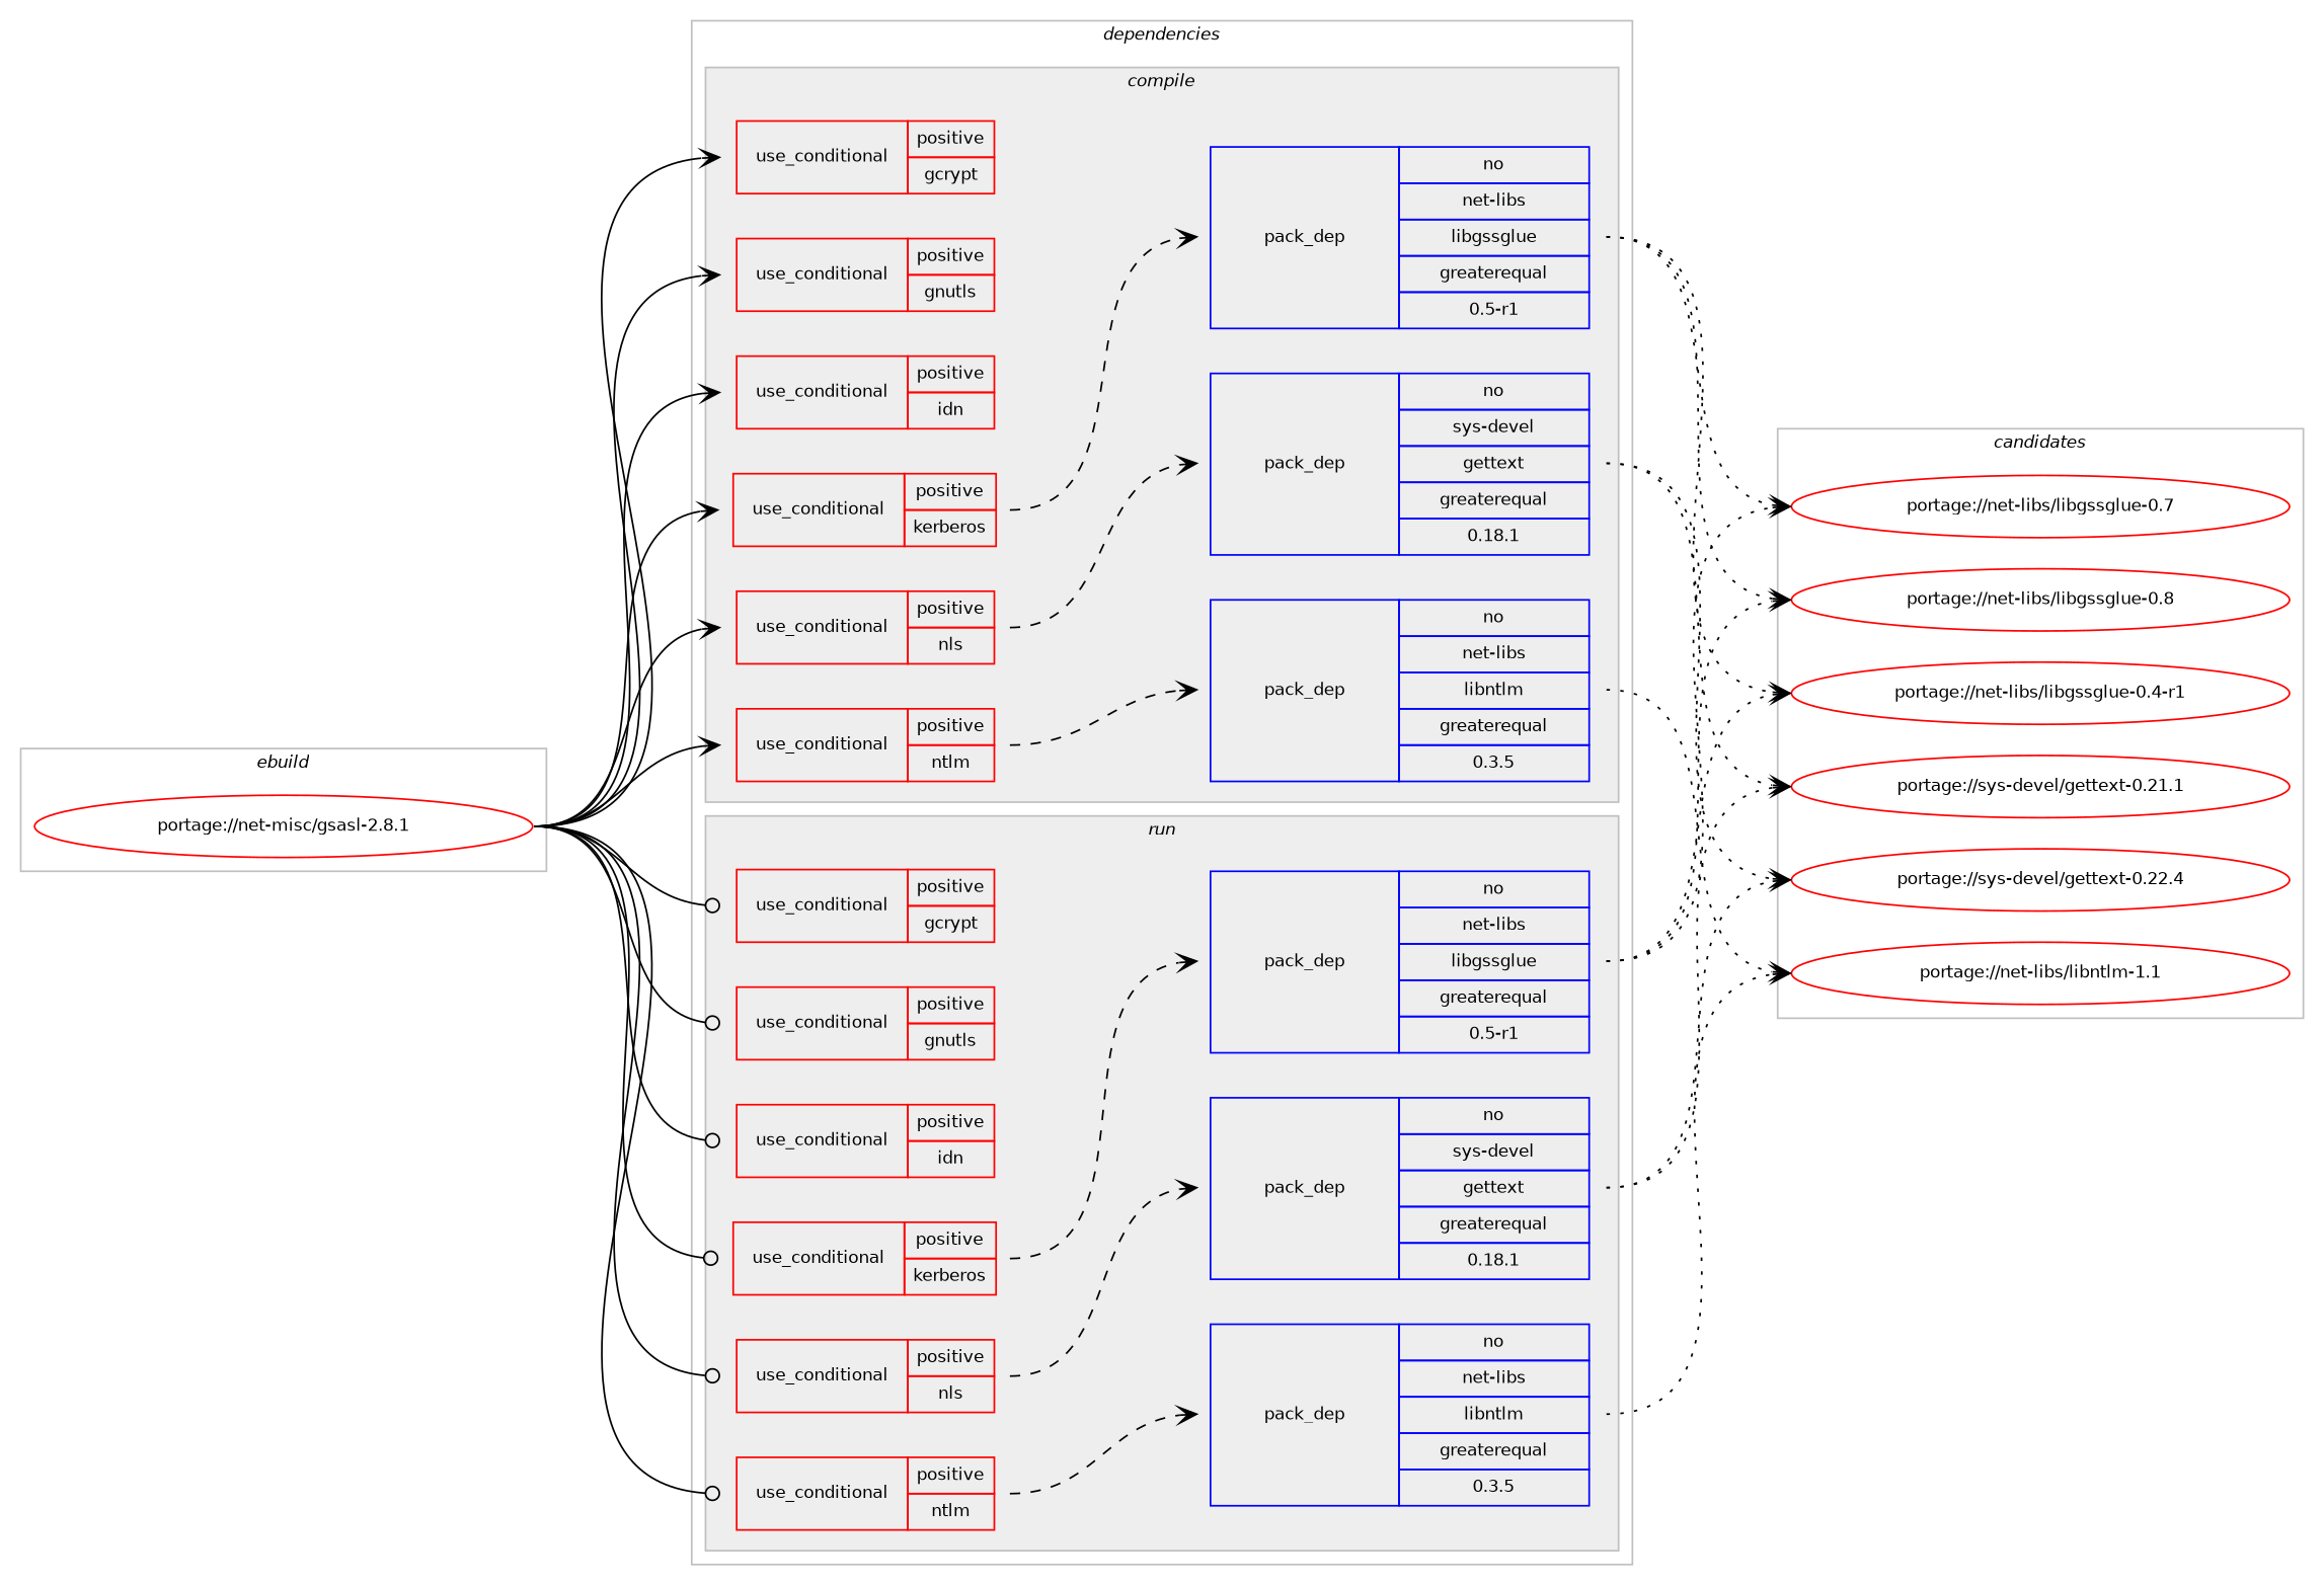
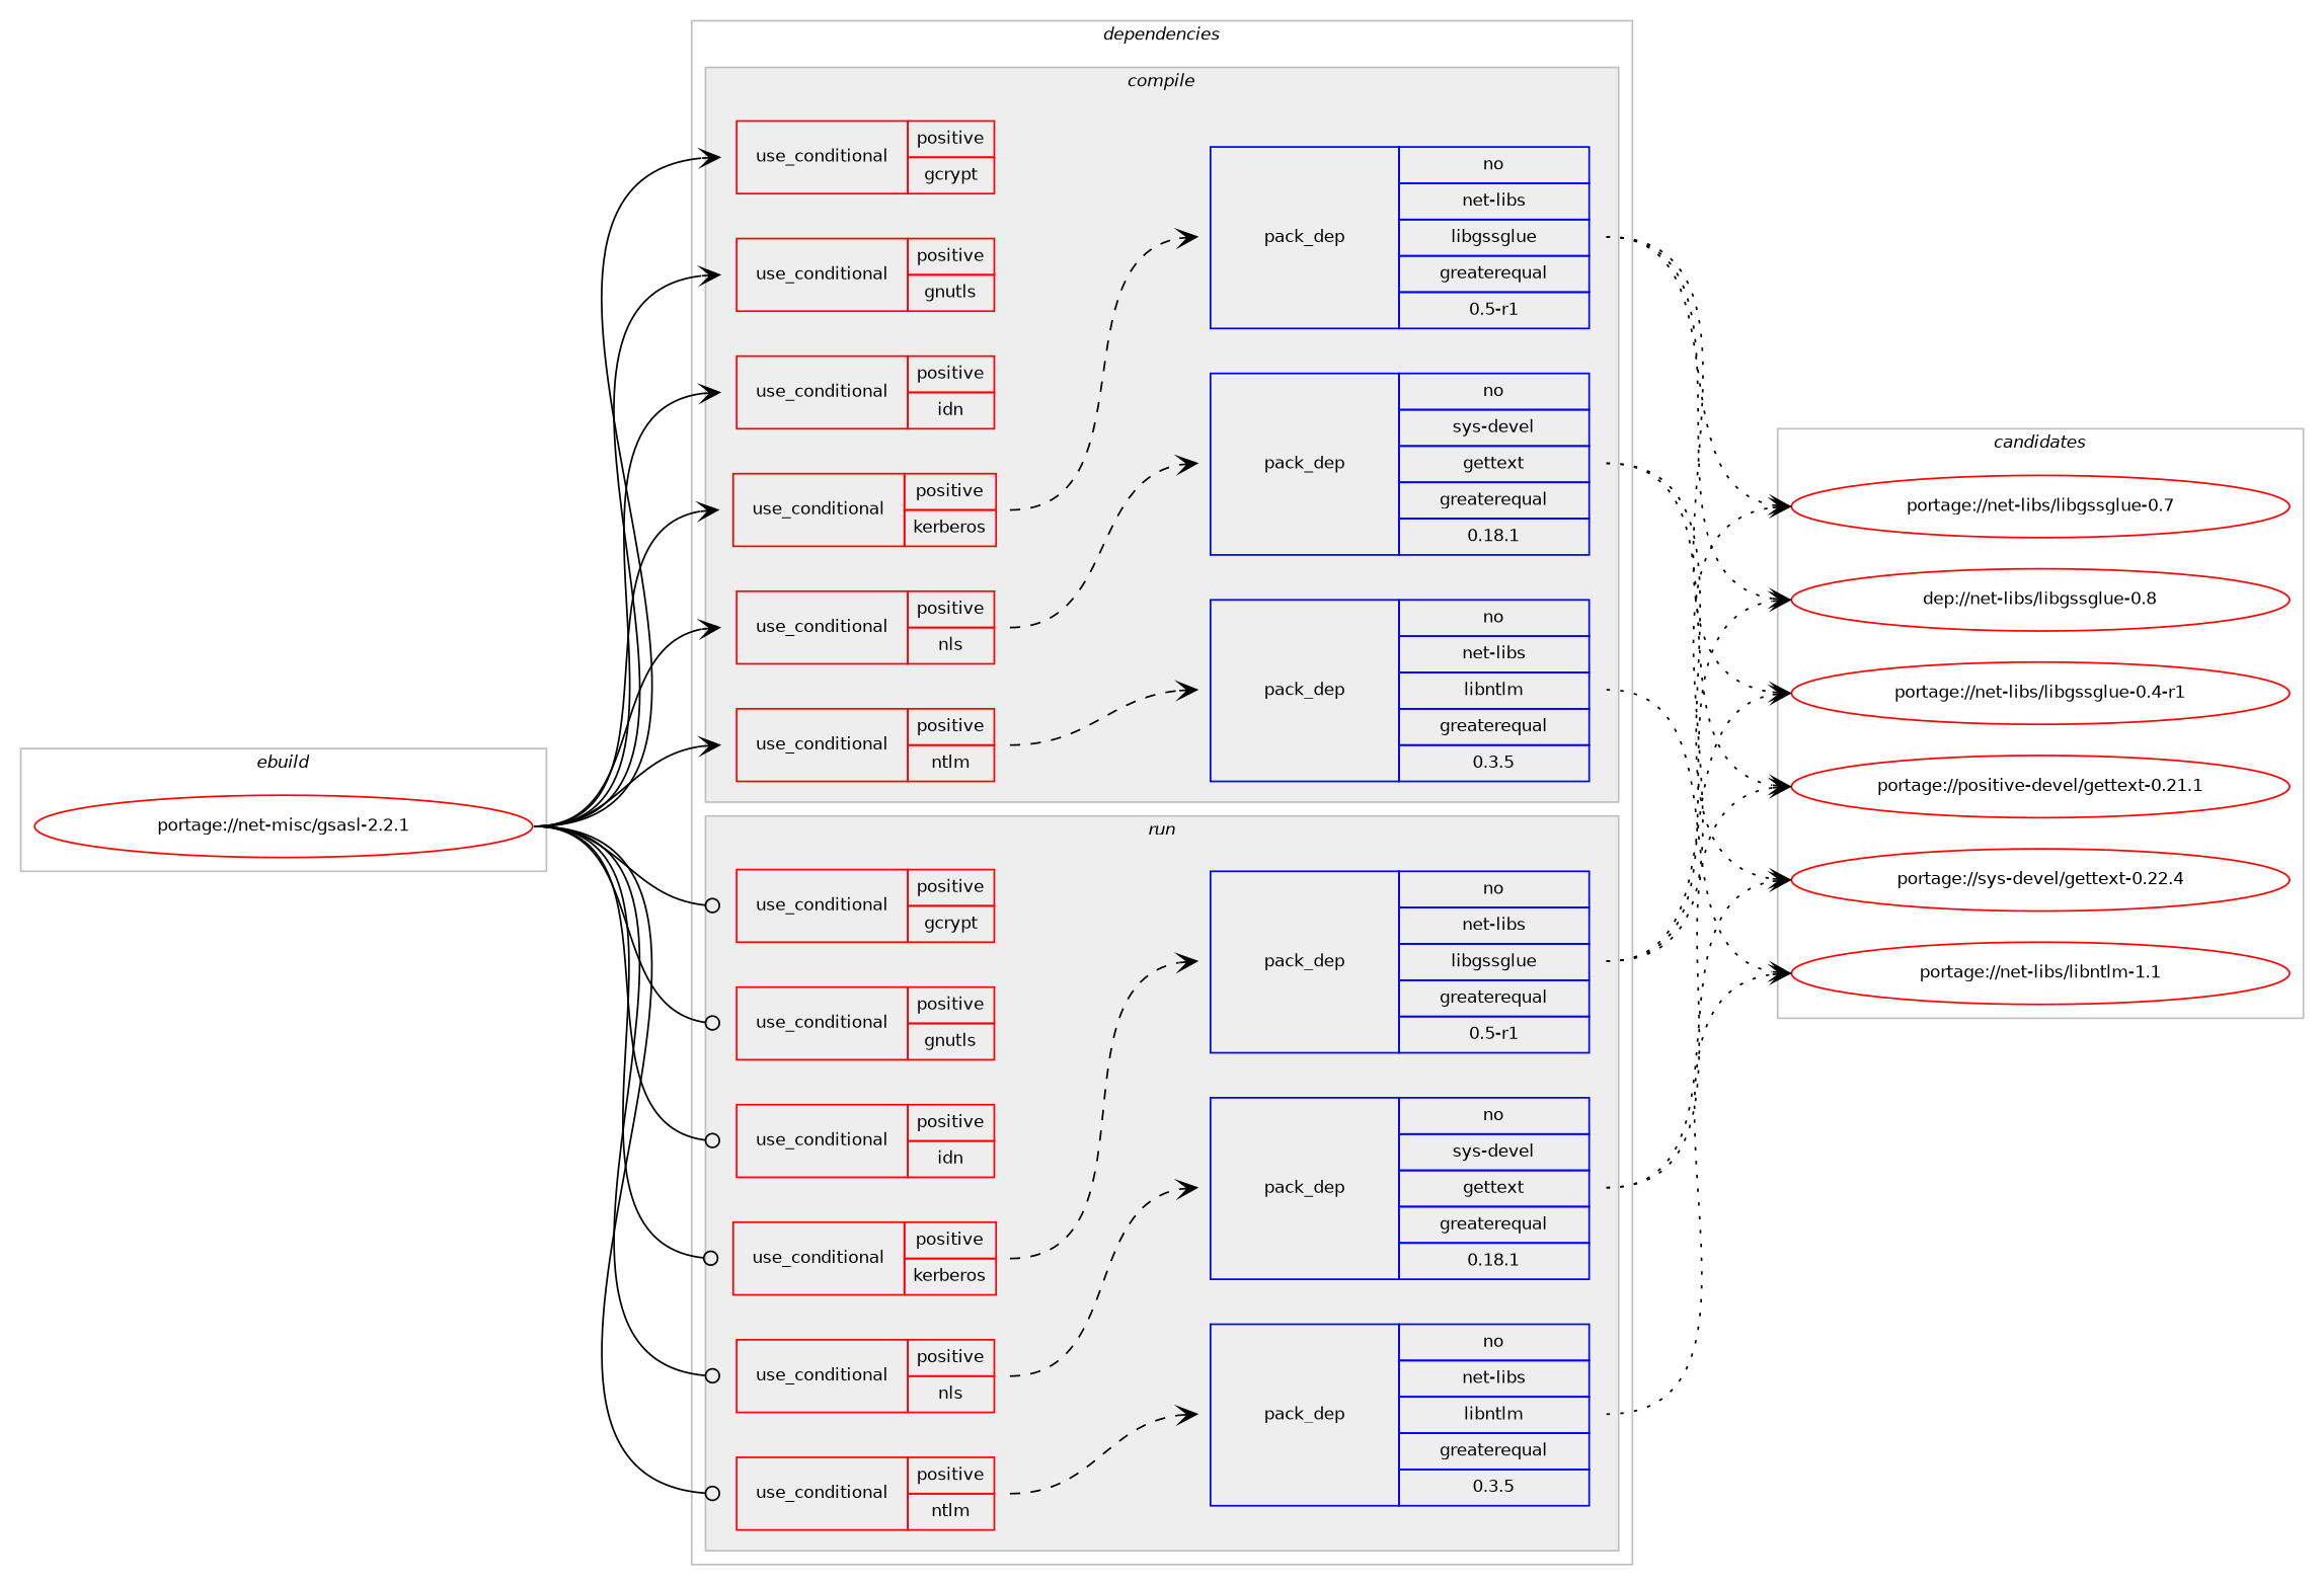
  digraph {
    compound=true
    concentrate=true
    fontname=Helvetica
    fontsize=10
    newrank=true
    rankdir=LR
    ranksep=1.5
    node [color=red fontname=Helvetica fontsize=10 shape=none]
    edge [arrowhead=vee headport=w style=solid tailport=e weight=20]
-   n1 [label="portage://net-misc/gsasl-2.8.1" width=4 shape=""]
+   n1 [label="portage://net-misc/gsasl-2.2.1" width=4 shape=""]
    n2 [label=<<TABLE BORDER="0" CELLBORDER="1" CELLSPACING="0" CELLPADDING="4"><TR><TD ROWSPAN="3" CELLPADDING="10">use_conditional</TD></TR><TR><TD>positive</TD></TR><TR><TD>gcrypt</TD></TR></TABLE>>]
    n3 [label=<<TABLE BORDER="0" CELLBORDER="1" CELLSPACING="0" CELLPADDING="4"><TR><TD ROWSPAN="3" CELLPADDING="10">use_conditional</TD></TR><TR><TD>positive</TD></TR><TR><TD>gnutls</TD></TR></TABLE>>]
    n4 [label=<<TABLE BORDER="0" CELLBORDER="1" CELLSPACING="0" CELLPADDING="4"><TR><TD ROWSPAN="3" CELLPADDING="10">use_conditional</TD></TR><TR><TD>positive</TD></TR><TR><TD>idn</TD></TR></TABLE>>]
    n5 [color=blue label=<<TABLE BORDER="0" CELLBORDER="1" CELLSPACING="0" CELLPADDING="4" WIDTH="220"><TR><TD ROWSPAN="6" CELLPADDING="30">pack_dep</TD></TR><TR><TD WIDTH="110">no</TD></TR><TR><TD>net-libs</TD></TR><TR><TD>libgssglue</TD></TR><TR><TD>greaterequal</TD></TR><TR><TD>0.5-r1</TD></TR></TABLE>>]
    n6 [label=<<TABLE BORDER="0" CELLBORDER="1" CELLSPACING="0" CELLPADDING="4"><TR><TD ROWSPAN="3" CELLPADDING="10">use_conditional</TD></TR><TR><TD>positive</TD></TR><TR><TD>kerberos</TD></TR></TABLE>>]
    n7 [color=blue label=<<TABLE BORDER="0" CELLBORDER="1" CELLSPACING="0" CELLPADDING="4" WIDTH="220"><TR><TD ROWSPAN="6" CELLPADDING="30">pack_dep</TD></TR><TR><TD WIDTH="110">no</TD></TR><TR><TD>sys-devel</TD></TR><TR><TD>gettext</TD></TR><TR><TD>greaterequal</TD></TR><TR><TD>0.18.1</TD></TR></TABLE>>]
    n8 [label=<<TABLE BORDER="0" CELLBORDER="1" CELLSPACING="0" CELLPADDING="4"><TR><TD ROWSPAN="3" CELLPADDING="10">use_conditional</TD></TR><TR><TD>positive</TD></TR><TR><TD>nls</TD></TR></TABLE>>]
    n9 [color=blue label=<<TABLE BORDER="0" CELLBORDER="1" CELLSPACING="0" CELLPADDING="4" WIDTH="220"><TR><TD ROWSPAN="6" CELLPADDING="30">pack_dep</TD></TR><TR><TD WIDTH="110">no</TD></TR><TR><TD>net-libs</TD></TR><TR><TD>libntlm</TD></TR><TR><TD>greaterequal</TD></TR><TR><TD>0.3.5</TD></TR></TABLE>>]
    n10 [label=<<TABLE BORDER="0" CELLBORDER="1" CELLSPACING="0" CELLPADDING="4"><TR><TD ROWSPAN="3" CELLPADDING="10">use_conditional</TD></TR><TR><TD>positive</TD></TR><TR><TD>ntlm</TD></TR></TABLE>>]
    n11 [label=<<TABLE BORDER="0" CELLBORDER="1" CELLSPACING="0" CELLPADDING="4"><TR><TD ROWSPAN="3" CELLPADDING="10">use_conditional</TD></TR><TR><TD>positive</TD></TR><TR><TD>gcrypt</TD></TR></TABLE>>]
    n12 [label=<<TABLE BORDER="0" CELLBORDER="1" CELLSPACING="0" CELLPADDING="4"><TR><TD ROWSPAN="3" CELLPADDING="10">use_conditional</TD></TR><TR><TD>positive</TD></TR><TR><TD>gnutls</TD></TR></TABLE>>]
    n13 [label=<<TABLE BORDER="0" CELLBORDER="1" CELLSPACING="0" CELLPADDING="4"><TR><TD ROWSPAN="3" CELLPADDING="10">use_conditional</TD></TR><TR><TD>positive</TD></TR><TR><TD>idn</TD></TR></TABLE>>]
    n14 [color=blue label=<<TABLE BORDER="0" CELLBORDER="1" CELLSPACING="0" CELLPADDING="4" WIDTH="220"><TR><TD ROWSPAN="6" CELLPADDING="30">pack_dep</TD></TR><TR><TD WIDTH="110">no</TD></TR><TR><TD>net-libs</TD></TR><TR><TD>libgssglue</TD></TR><TR><TD>greaterequal</TD></TR><TR><TD>0.5-r1</TD></TR></TABLE>>]
    n15 [label=<<TABLE BORDER="0" CELLBORDER="1" CELLSPACING="0" CELLPADDING="4"><TR><TD ROWSPAN="3" CELLPADDING="10">use_conditional</TD></TR><TR><TD>positive</TD></TR><TR><TD>kerberos</TD></TR></TABLE>>]
    n16 [color=blue label=<<TABLE BORDER="0" CELLBORDER="1" CELLSPACING="0" CELLPADDING="4" WIDTH="220"><TR><TD ROWSPAN="6" CELLPADDING="30">pack_dep</TD></TR><TR><TD WIDTH="110">no</TD></TR><TR><TD>sys-devel</TD></TR><TR><TD>gettext</TD></TR><TR><TD>greaterequal</TD></TR><TR><TD>0.18.1</TD></TR></TABLE>>]
    n17 [label=<<TABLE BORDER="0" CELLBORDER="1" CELLSPACING="0" CELLPADDING="4"><TR><TD ROWSPAN="3" CELLPADDING="10">use_conditional</TD></TR><TR><TD>positive</TD></TR><TR><TD>nls</TD></TR></TABLE>>]
    n18 [color=blue label=<<TABLE BORDER="0" CELLBORDER="1" CELLSPACING="0" CELLPADDING="4" WIDTH="220"><TR><TD ROWSPAN="6" CELLPADDING="30">pack_dep</TD></TR><TR><TD WIDTH="110">no</TD></TR><TR><TD>net-libs</TD></TR><TR><TD>libntlm</TD></TR><TR><TD>greaterequal</TD></TR><TR><TD>0.3.5</TD></TR></TABLE>>]
    n19 [label=<<TABLE BORDER="0" CELLBORDER="1" CELLSPACING="0" CELLPADDING="4"><TR><TD ROWSPAN="3" CELLPADDING="10">use_conditional</TD></TR><TR><TD>positive</TD></TR><TR><TD>ntlm</TD></TR></TABLE>>]
    n20 [label="portage://net-libs/libgssglue-0.4-r1" width=4 shape=""]
    n21 [label="portage://net-libs/libgssglue-0.7" width=4 shape=""]
-   n22 [label="portage://net-libs/libgssglue-0.8" width=4 shape=""]
-   n23 [label="portage://sys-devel/gettext-0.21.1" width=4 shape=""]
+   n22 [label="dep://net-libs/libgssglue-0.8" width=4 shape=""]
+   n23 [label="portage://positive-devel/gettext-0.21.1" width=4 shape=""]
    n24 [label="portage://sys-devel/gettext-0.22.4" width=4 shape=""]
    n25 [label="portage://net-libs/libntlm-1.1" width=4 shape=""]
    subgraph cluster_1 {
      color=gray
      label=<<i>ebuild</i>>
      rank=same
      n1
    }
    subgraph cluster_2 {
      color=gray
      label=<<i>dependencies</i>>
      subgraph cluster_3 {
        color=gray
        fillcolor="#eeeeee"
        label=<<i>compile</i>>
        style=filled
        subgraph sub_4 {
          color=gray
          fillcolor="#eeeeee"
          label=<<i>compile</i>>
          style=filled
          n2
        }
        subgraph sub_5 {
          color=gray
          fillcolor="#eeeeee"
          label=<<i>compile</i>>
          style=filled
          n3
        }
        subgraph sub_6 {
          color=gray
          fillcolor="#eeeeee"
          label=<<i>compile</i>>
          style=filled
          n4
        }
        subgraph sub_7 {
          color=gray
          fillcolor="#eeeeee"
          label=<<i>compile</i>>
          style=filled
          n6
          subgraph sub_8 {
            color=gray
            fillcolor="#eeeeee"
            label=<<i>compile</i>>
            style=filled
            n5
          }
        }
        subgraph sub_9 {
          color=gray
          fillcolor="#eeeeee"
          label=<<i>compile</i>>
          style=filled
          n8
          subgraph sub_10 {
            color=gray
            fillcolor="#eeeeee"
            label=<<i>compile</i>>
            style=filled
            n7
          }
        }
        subgraph sub_11 {
          color=gray
          fillcolor="#eeeeee"
          label=<<i>compile</i>>
          style=filled
          n10
          subgraph sub_12 {
            color=gray
            fillcolor="#eeeeee"
            label=<<i>compile</i>>
            style=filled
            n9
          }
        }
      }
      subgraph cluster_13 {
        color=gray
        fillcolor="#eeeeee"
        label=<<i>compile and run</i>>
        style=filled
      }
      subgraph cluster_14 {
        color=gray
        fillcolor="#eeeeee"
        label=<<i>run</i>>
        style=filled
        subgraph sub_15 {
          color=gray
          fillcolor="#eeeeee"
          label=<<i>run</i>>
          style=filled
          n11
        }
        subgraph sub_16 {
          color=gray
          fillcolor="#eeeeee"
          label=<<i>run</i>>
          style=filled
          n12
        }
        subgraph sub_17 {
          color=gray
          fillcolor="#eeeeee"
          label=<<i>run</i>>
          style=filled
          n13
        }
        subgraph sub_18 {
          color=gray
          fillcolor="#eeeeee"
          label=<<i>run</i>>
          style=filled
          n15
          subgraph sub_19 {
            color=gray
            fillcolor="#eeeeee"
            label=<<i>run</i>>
            style=filled
            n14
          }
        }
        subgraph sub_20 {
          color=gray
          fillcolor="#eeeeee"
          label=<<i>run</i>>
          style=filled
          n17
          subgraph sub_21 {
            color=gray
            fillcolor="#eeeeee"
            label=<<i>run</i>>
            style=filled
            n16
          }
        }
        subgraph sub_22 {
          color=gray
          fillcolor="#eeeeee"
          label=<<i>run</i>>
          style=filled
          n19
          subgraph sub_23 {
            color=gray
            fillcolor="#eeeeee"
            label=<<i>run</i>>
            style=filled
            n18
          }
        }
      }
    }
    subgraph cluster_24 {
      color=gray
      label=<<i>candidates</i>>
      rank=same
      subgraph sub_25 {
        color=black
        label=<<i>candidates</i>>
        nodesep=1
        rank=same
        n20
        n21
        n22
      }
      subgraph sub_26 {
        color=black
        label=<<i>candidates</i>>
        nodesep=1
        rank=same
        n23
        n24
      }
      subgraph sub_27 {
        color=black
        label=<<i>candidates</i>>
        nodesep=1
        rank=same
        n25
      }
      subgraph sub_28 {
        color=black
        label=<<i>candidates</i>>
        nodesep=1
        rank=same
        n20
        n21
        n22
      }
      subgraph sub_29 {
        color=black
        label=<<i>candidates</i>>
        nodesep=1
        rank=same
        n23
        n24
      }
      subgraph sub_30 {
        color=black
        label=<<i>candidates</i>>
        nodesep=1
        rank=same
        n25
      }
    }
    n1 -> n2
    n1 -> n3
    n1 -> n4
    n1 -> n6
    n1 -> n8
    n1 -> n10
    n1 -> n11 [arrowhead=odot]
    n1 -> n12 [arrowhead=odot]
    n1 -> n13 [arrowhead=odot]
    n1 -> n15 [arrowhead=odot]
    n1 -> n17 [arrowhead=odot]
    n1 -> n19 [arrowhead=odot]
    n5 -> n20 [style=dotted weight=100]
    n5 -> n21 [style=dotted weight=100]
    n5 -> n22 [style=dotted weight=100]
    n6 -> n5 [style=dashed]
    n7 -> n23 [style=dotted weight=100]
    n7 -> n24 [style=dotted weight=100]
    n8 -> n7 [style=dashed]
    n9 -> n25 [style=dotted weight=100]
    n10 -> n9 [style=dashed]
    n14 -> n20 [style=dotted weight=100]
    n14 -> n21 [style=dotted weight=100]
    n14 -> n22 [style=dotted weight=100]
    n15 -> n14 [style=dashed]
    n16 -> n23 [style=dotted weight=100]
    n16 -> n24 [style=dotted weight=100]
    n17 -> n16 [style=dashed]
    n18 -> n25 [style=dotted weight=100]
    n19 -> n18 [style=dashed]
  }
